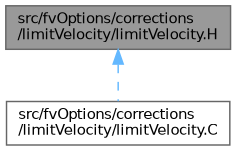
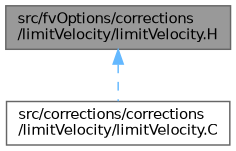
  digraph {
    node [fontname=Helvetica fontsize=10 shape=box style=filled]
    n1 [color=gray40 fillcolor=grey60 fontcolor=black height=0.2 label="src/fvOptions/corrections\l/limitVelocity/limitVelocity.H" width=0.4]
-   n2 [color=grey40 fillcolor=white height=0.2 label="src/fvOptions/corrections\l/limitVelocity/limitVelocity.C" width=0.4]
+   n2 [color=grey40 fillcolor=white height=0.2 label="src/corrections/corrections\l/limitVelocity/limitVelocity.C" width=0.4]
    n1 -> n2 [color=steelblue1 dir=back fontname=Helvetica fontsize=10 labelfontname=Helvetica labelfontsize=10 style=dashed]
  }
